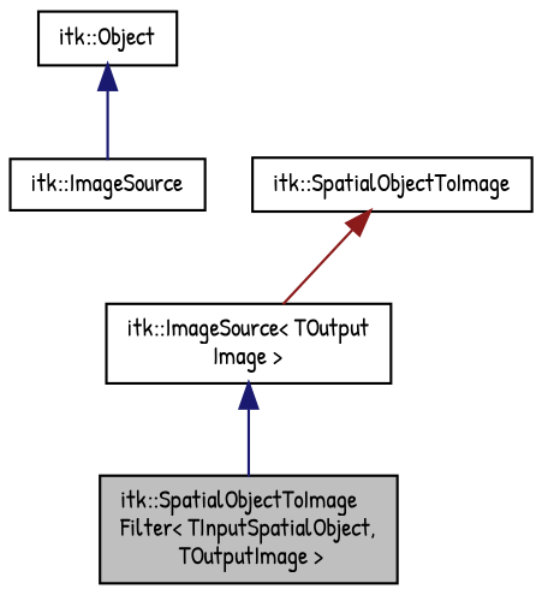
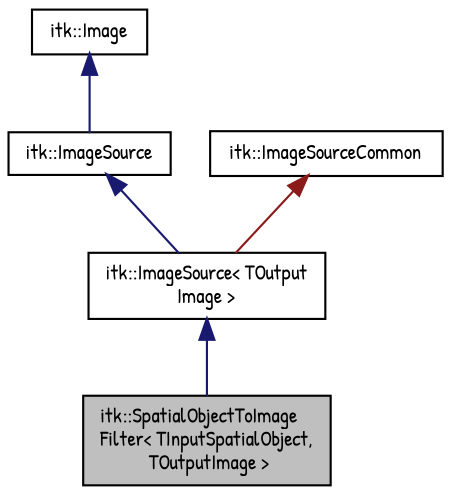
  digraph {
    fontname="Patrick Hand"
    node [color=black fillcolor=white fontname="Patrick Hand" fontsize=10 shape=record style=filled]
    edge [color=midnightblue dir=back fontname="Patrick Hand" fontsize=10 labelfontname=Helvetica labelfontsize=10 style=solid]
    n1 [fillcolor=grey75 fontcolor=black height=0.2 label="itk::SpatialObjectToImage\lFilter\< TInputSpatialObject,\l TOutputImage \>" width=0.4]
    n2 [height=0.2 label="itk::ImageSource\< TOutput\lImage \>" width=0.4]
    n3 [height=0.2 label="itk::ImageSource" width=0.4]
-   n4 [height=0.2 label="itk::Object" width=0.4]
-   n5 [height=0.2 label="itk::SpatialObjectToImage" width=0.4]
+   n4 [height=0.2 label="itk::Image" width=0.4]
+   n5 [height=0.2 label="itk::ImageSourceCommon" width=0.4]
    n2 -> n1
+   n3 -> n2
    n4 -> n3
    n5 -> n2 [color=firebrick4]
  }
